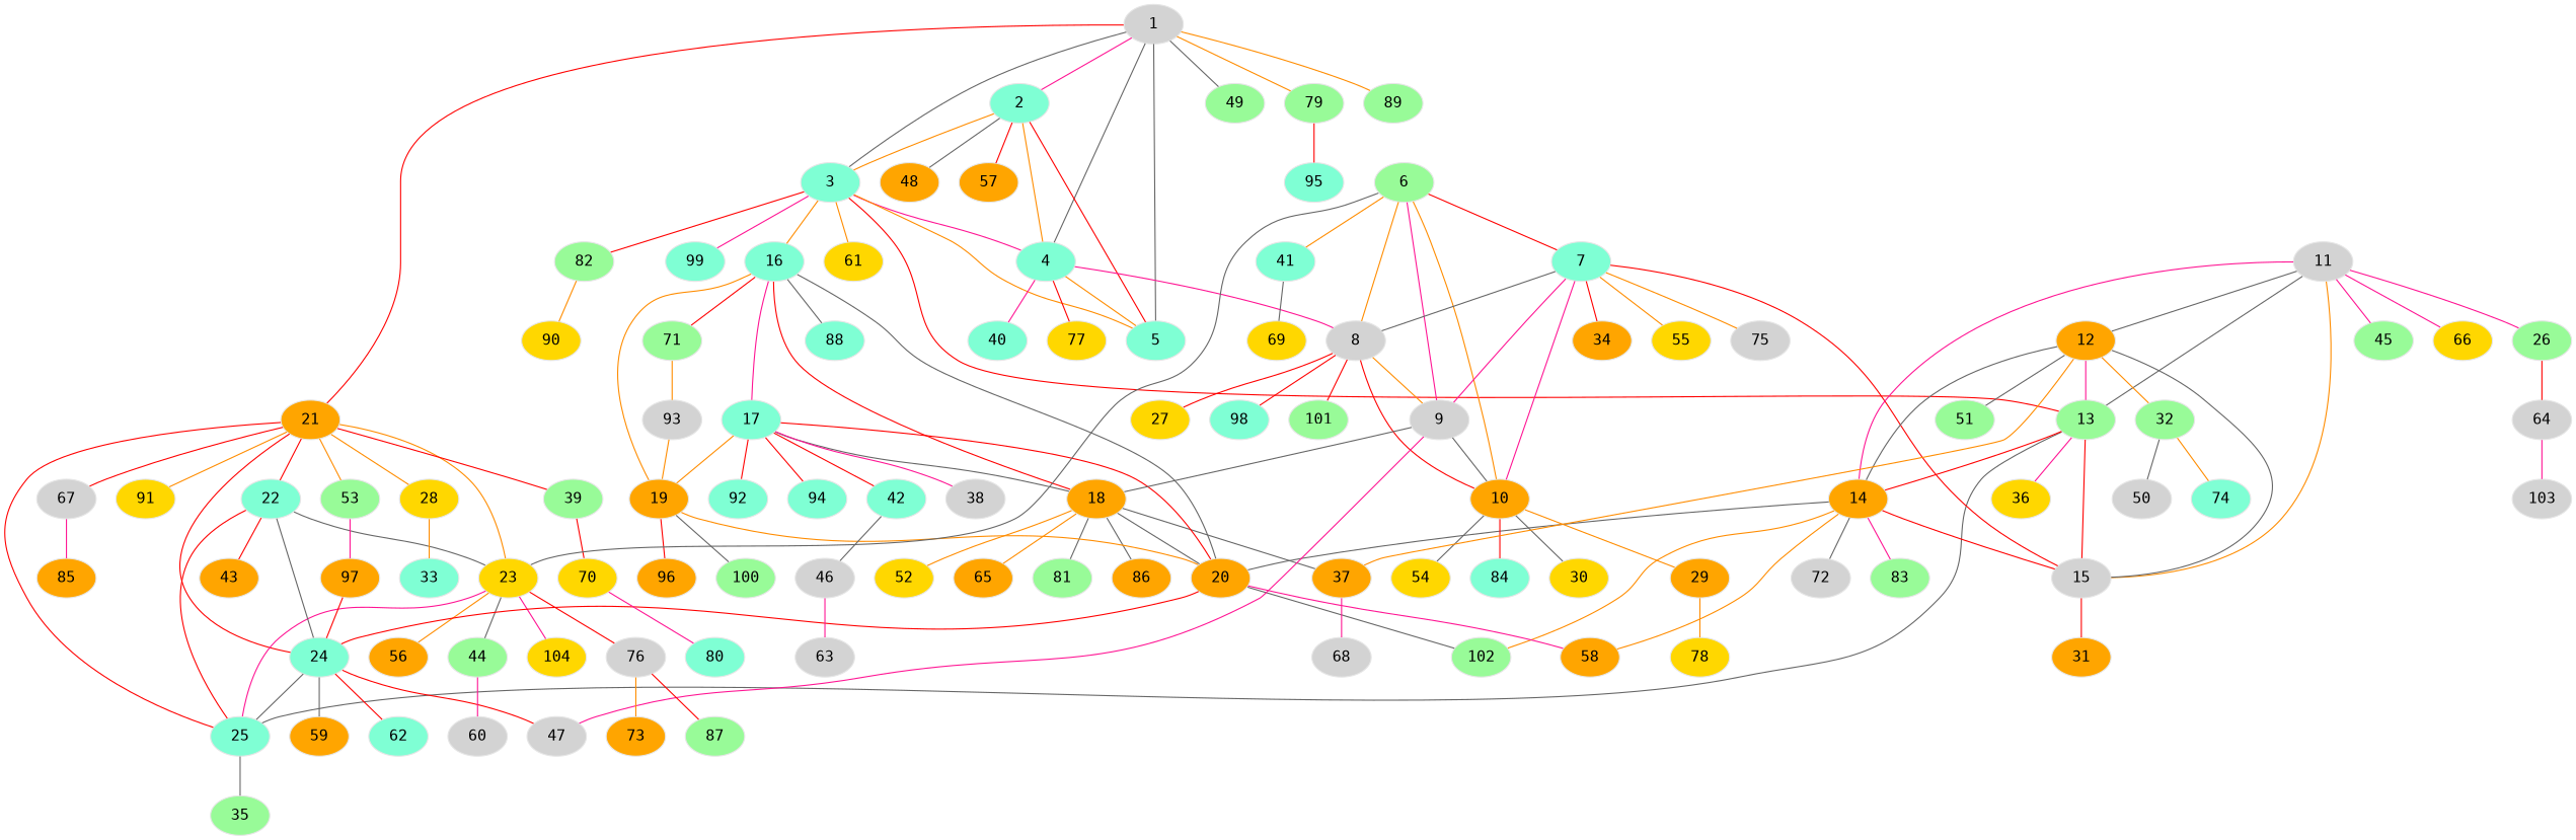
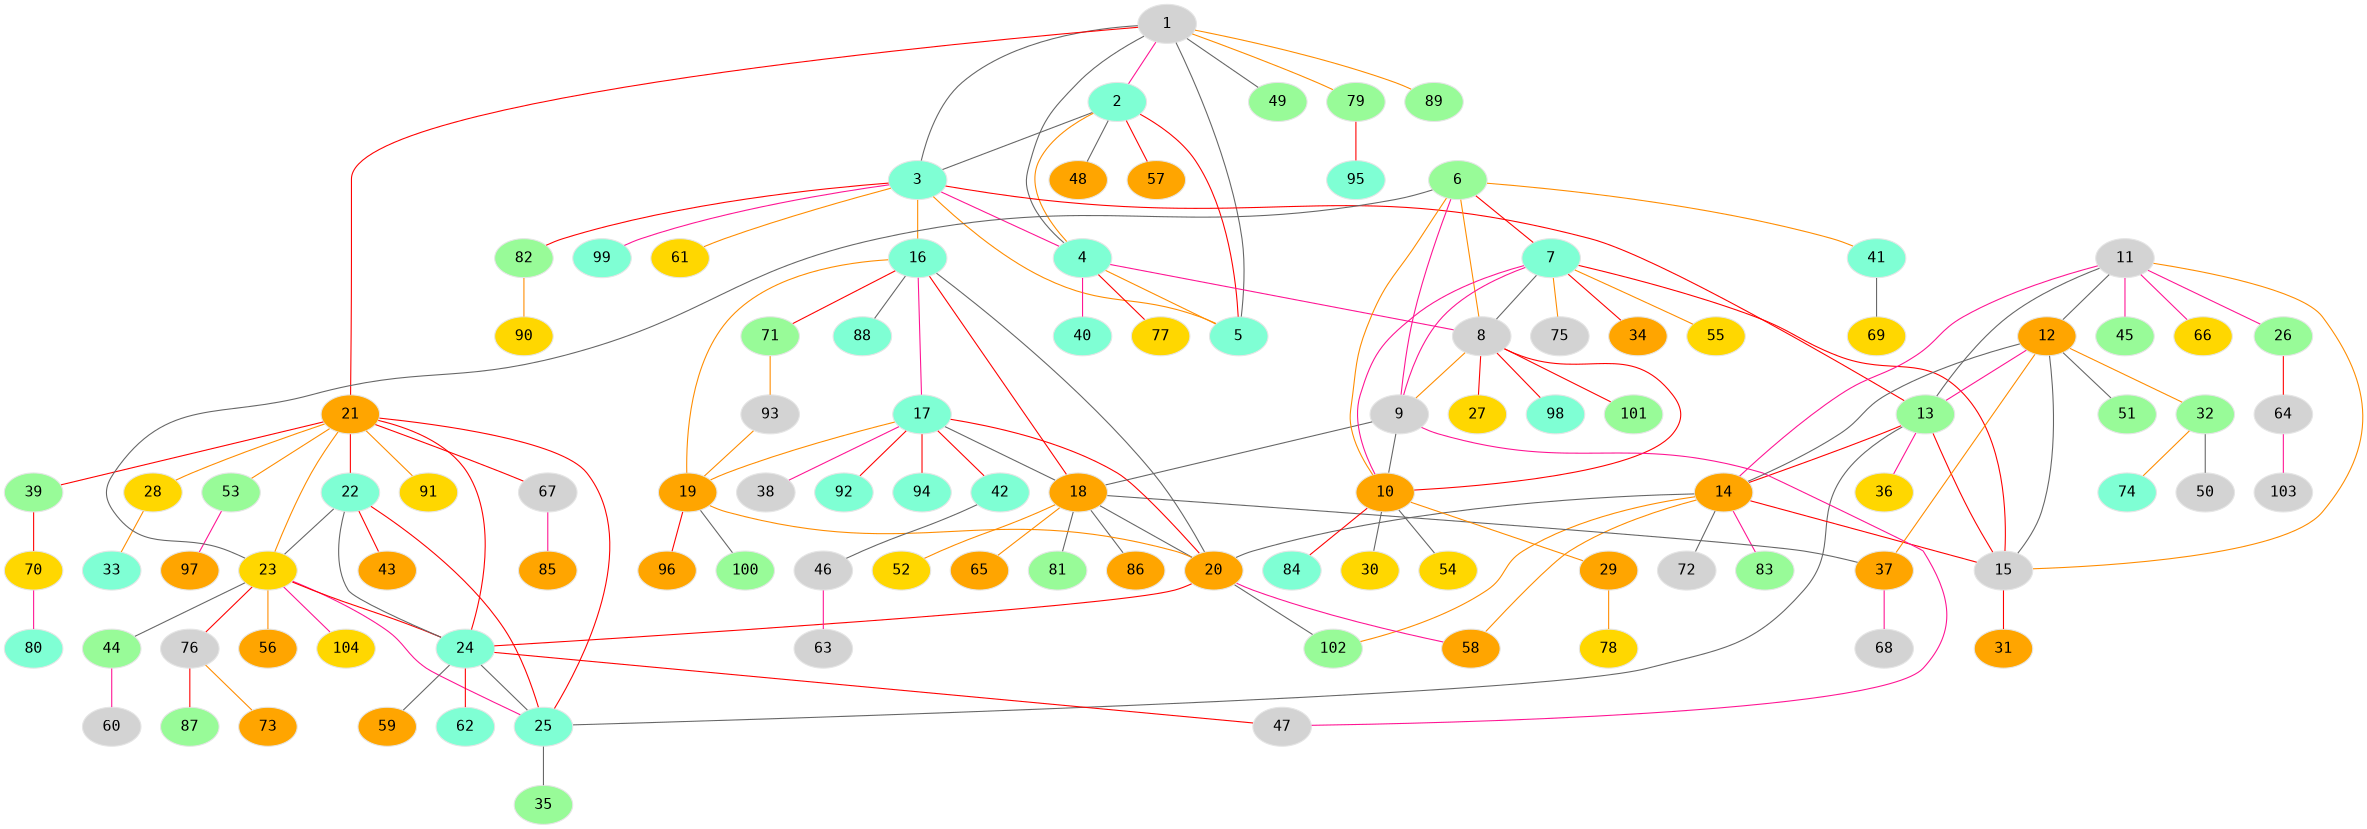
  graph {
    fontname="DejaVu Sans Mono"
    node [color=gray90 fillcolor=aquamarine fontname="DejaVu Sans Mono" style=filled]
    edge [color=red fontname="DejaVu Sans Mono"]
    1 [fillcolor=lightgrey]
    2
    3
    4
    5
    21 [fillcolor=orange]
    49 [fillcolor=palegreen]
    79 [fillcolor=palegreen]
    89 [fillcolor=palegreen]
    48 [fillcolor=orange]
    57 [fillcolor=orange]
    13 [fillcolor=palegreen]
    16
    61 [fillcolor=gold]
    82 [fillcolor=palegreen]
    99
    8 [fillcolor=lightgrey]
    40
    77 [fillcolor=gold]
    23 [fillcolor=gold]
    25
    24
    22
    28 [fillcolor=gold]
    39 [fillcolor=palegreen]
    53 [fillcolor=palegreen]
    67 [fillcolor=lightgrey]
    91 [fillcolor=gold]
    95
    15 [fillcolor=lightgrey]
    14 [fillcolor=orange]
    36 [fillcolor=gold]
    18 [fillcolor=orange]
    20 [fillcolor=orange]
    17
    19 [fillcolor=orange]
    71 [fillcolor=palegreen]
    88
    90 [fillcolor=gold]
    9 [fillcolor=lightgrey]
    10 [fillcolor=orange]
    27 [fillcolor=gold]
    98
    101 [fillcolor=palegreen]
    6 [fillcolor=palegreen]
    7
    41
    34 [fillcolor=orange]
    55 [fillcolor=gold]
    75 [fillcolor=lightgrey]
    47 [fillcolor=lightgrey]
    29 [fillcolor=orange]
    30 [fillcolor=gold]
    54 [fillcolor=gold]
    84
    44 [fillcolor=palegreen]
    56 [fillcolor=orange]
    76 [fillcolor=lightgrey]
    104 [fillcolor=gold]
    69 [fillcolor=gold]
    31 [fillcolor=orange]
    37 [fillcolor=orange]
    52 [fillcolor=gold]
    65 [fillcolor=orange]
    81 [fillcolor=palegreen]
    86 [fillcolor=orange]
    78 [fillcolor=gold]
    11 [fillcolor=lightgrey]
    12 [fillcolor=orange]
    26 [fillcolor=palegreen]
    45 [fillcolor=palegreen]
    66 [fillcolor=gold]
    32 [fillcolor=palegreen]
    51 [fillcolor=palegreen]
    58 [fillcolor=orange]
    72 [fillcolor=lightgrey]
    83 [fillcolor=palegreen]
    102 [fillcolor=palegreen]
    64 [fillcolor=lightgrey]
    50 [fillcolor=lightgrey]
    74
    68 [fillcolor=lightgrey]
    35 [fillcolor=palegreen]
    38 [fillcolor=lightgrey]
    42
    92
    94
    96 [fillcolor=orange]
    100 [fillcolor=palegreen]
    93 [fillcolor=lightgrey]
    46 [fillcolor=lightgrey]
    59 [fillcolor=orange]
    62
    43 [fillcolor=orange]
    33
    70 [fillcolor=gold]
    97 [fillcolor=orange]
    85 [fillcolor=orange]
    60 [fillcolor=lightgrey]
    73 [fillcolor=orange]
    87 [fillcolor=palegreen]
    103 [fillcolor=lightgrey]
    80
    63 [fillcolor=lightgrey]
    1 -- 2 [color=deeppink]
    1 -- 3 [color=gray40]
    1 -- 4 [color=gray40]
    1 -- 5 [color=gray40]
    1 -- 21
    1 -- 49 [color=gray40]
    1 -- 79 [color=darkorange]
    1 -- 89 [color=darkorange]
-   2 -- 3 [color=darkorange]
+   2 -- 3 [color=gray40]
    2 -- 4 [color=darkorange]
    2 -- 5
    2 -- 48 [color=gray40]
    2 -- 57
    3 -- 4 [color=deeppink]
    3 -- 5 [color=darkorange]
    3 -- 13
    3 -- 16 [color=darkorange]
    3 -- 61 [color=darkorange]
    3 -- 82
    3 -- 99 [color=deeppink]
    4 -- 5 [color=darkorange]
    4 -- 8 [color=deeppink]
    4 -- 40 [color=deeppink]
    4 -- 77
    21 -- 23 [color=darkorange]
    21 -- 25
    21 -- 24
    21 -- 22
    21 -- 28 [color=darkorange]
    21 -- 39
    21 -- 53 [color=darkorange]
    21 -- 67
    21 -- 91 [color=darkorange]
    79 -- 95
    13 -- 25 [color=gray40]
    13 -- 15
    13 -- 14
    13 -- 36 [color=deeppink]
    16 -- 18
    16 -- 20 [color=gray40]
    16 -- 17 [color=deeppink]
    16 -- 19 [color=darkorange]
    16 -- 71
    16 -- 88 [color=gray40]
    82 -- 90 [color=darkorange]
    8 -- 9 [color=darkorange]
    8 -- 10
    8 -- 27
    8 -- 98
    8 -- 101
    23 -- 25 [color=deeppink]
-   97 -- 24
+   23 -- 24
    23 -- 44 [color=gray40]
    23 -- 56 [color=darkorange]
    23 -- 76
    23 -- 104 [color=deeppink]
    25 -- 35 [color=gray40]
    24 -- 25 [color=gray40]
    24 -- 47
    24 -- 59 [color=gray40]
    24 -- 62
    22 -- 23 [color=gray40]
    22 -- 25
    22 -- 24 [color=gray40]
    22 -- 43
    28 -- 33 [color=darkorange]
    39 -- 70
    53 -- 97 [color=deeppink]
    67 -- 85 [color=deeppink]
    15 -- 31
    14 -- 15
    14 -- 20 [color=gray40]
    14 -- 58 [color=darkorange]
    14 -- 72 [color=gray40]
    14 -- 83 [color=deeppink]
    14 -- 102 [color=darkorange]
    18 -- 20 [color=gray40]
    18 -- 37 [color=gray40]
    18 -- 52 [color=darkorange]
    18 -- 65 [color=darkorange]
    18 -- 81 [color=gray40]
    18 -- 86 [color=gray40]
    20 -- 24
    20 -- 58 [color=deeppink]
    20 -- 102 [color=gray40]
    17 -- 18 [color=gray40]
    17 -- 20
    17 -- 19 [color=darkorange]
    17 -- 38 [color=deeppink]
    17 -- 42
    17 -- 92
    17 -- 94
    19 -- 20 [color=darkorange]
    19 -- 96
    19 -- 100 [color=gray40]
    71 -- 93 [color=darkorange]
    9 -- 18 [color=gray40]
    9 -- 10 [color=gray40]
    9 -- 47 [color=deeppink]
    10 -- 29 [color=darkorange]
    10 -- 30 [color=gray40]
    10 -- 54 [color=gray40]
    10 -- 84
    6 -- 8 [color=darkorange]
    6 -- 23 [color=gray40]
    6 -- 9 [color=deeppink]
    6 -- 10 [color=darkorange]
    6 -- 7
    6 -- 41 [color=darkorange]
    7 -- 8 [color=gray40]
    7 -- 15
    7 -- 9 [color=deeppink]
    7 -- 10 [color=deeppink]
    7 -- 34
    7 -- 55 [color=darkorange]
    7 -- 75 [color=darkorange]
    41 -- 69 [color=gray40]
    29 -- 78 [color=darkorange]
    44 -- 60 [color=deeppink]
    76 -- 73 [color=darkorange]
    76 -- 87
    37 -- 68 [color=deeppink]
    11 -- 13 [color=gray40]
    11 -- 15 [color=darkorange]
    11 -- 14 [color=deeppink]
    11 -- 12 [color=gray40]
    11 -- 26 [color=deeppink]
    11 -- 45 [color=deeppink]
    11 -- 66 [color=deeppink]
    12 -- 13 [color=deeppink]
    12 -- 15 [color=gray40]
    12 -- 14 [color=gray40]
    12 -- 37 [color=darkorange]
    12 -- 32 [color=darkorange]
    12 -- 51 [color=gray40]
    26 -- 64
    32 -- 50 [color=gray40]
    32 -- 74 [color=darkorange]
    64 -- 103 [color=deeppink]
    42 -- 46 [color=gray40]
    93 -- 19 [color=darkorange]
    46 -- 63 [color=deeppink]
    70 -- 80 [color=deeppink]
  }
